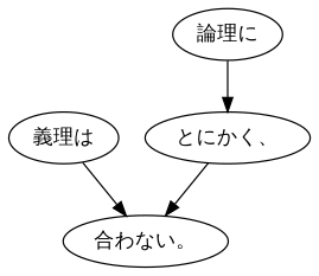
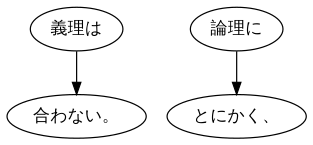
  digraph {
    n1 [label="義理は"]
    n2 [label="合わない。"]
    n3 [label="とにかく、"]
    n4 [label="論理に"]
    n1 -> n2
-   n3 -> n2
    n4 -> n3
  }
